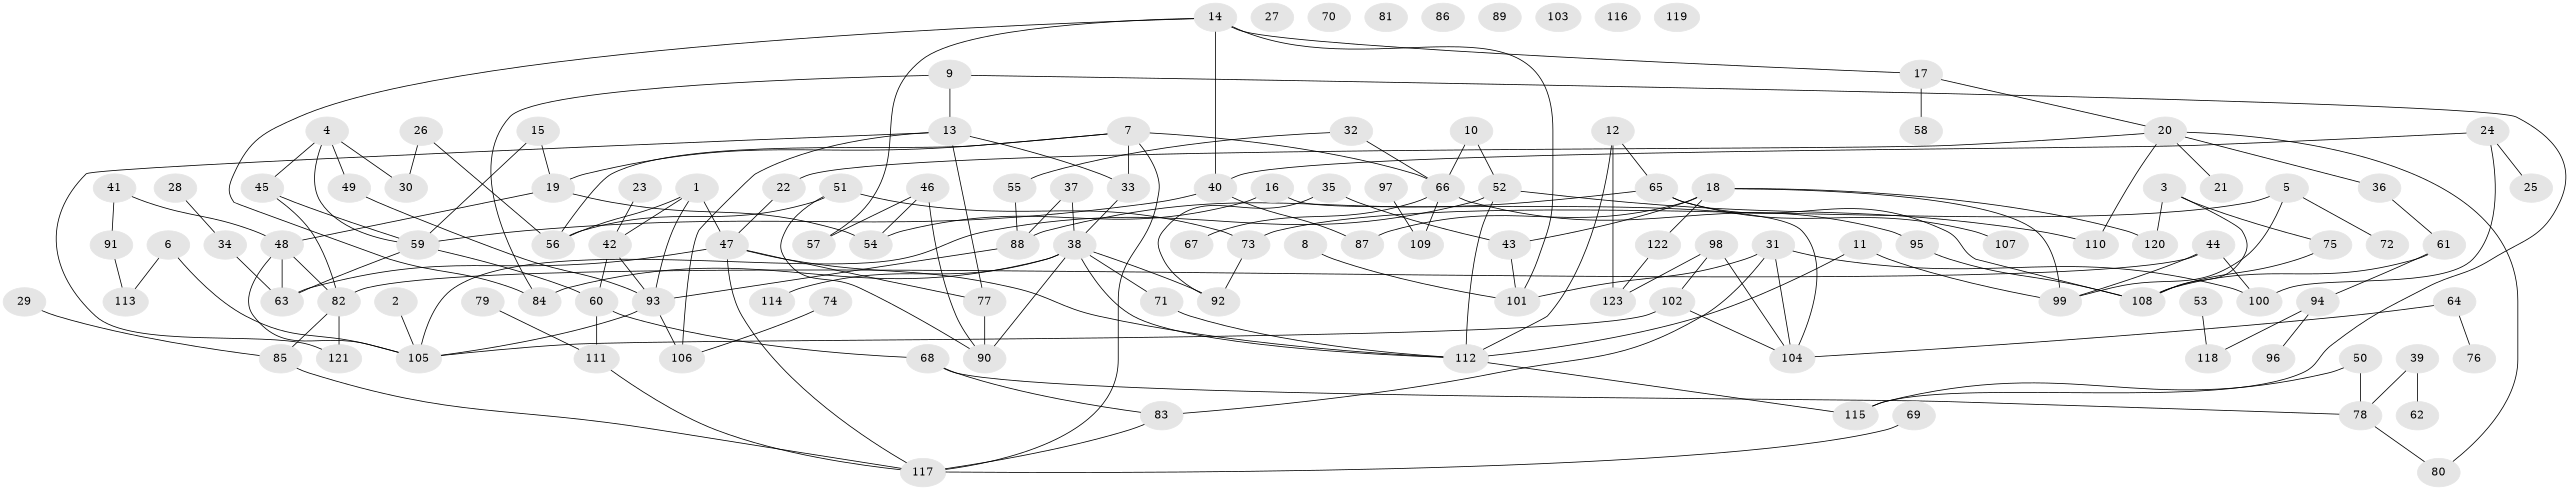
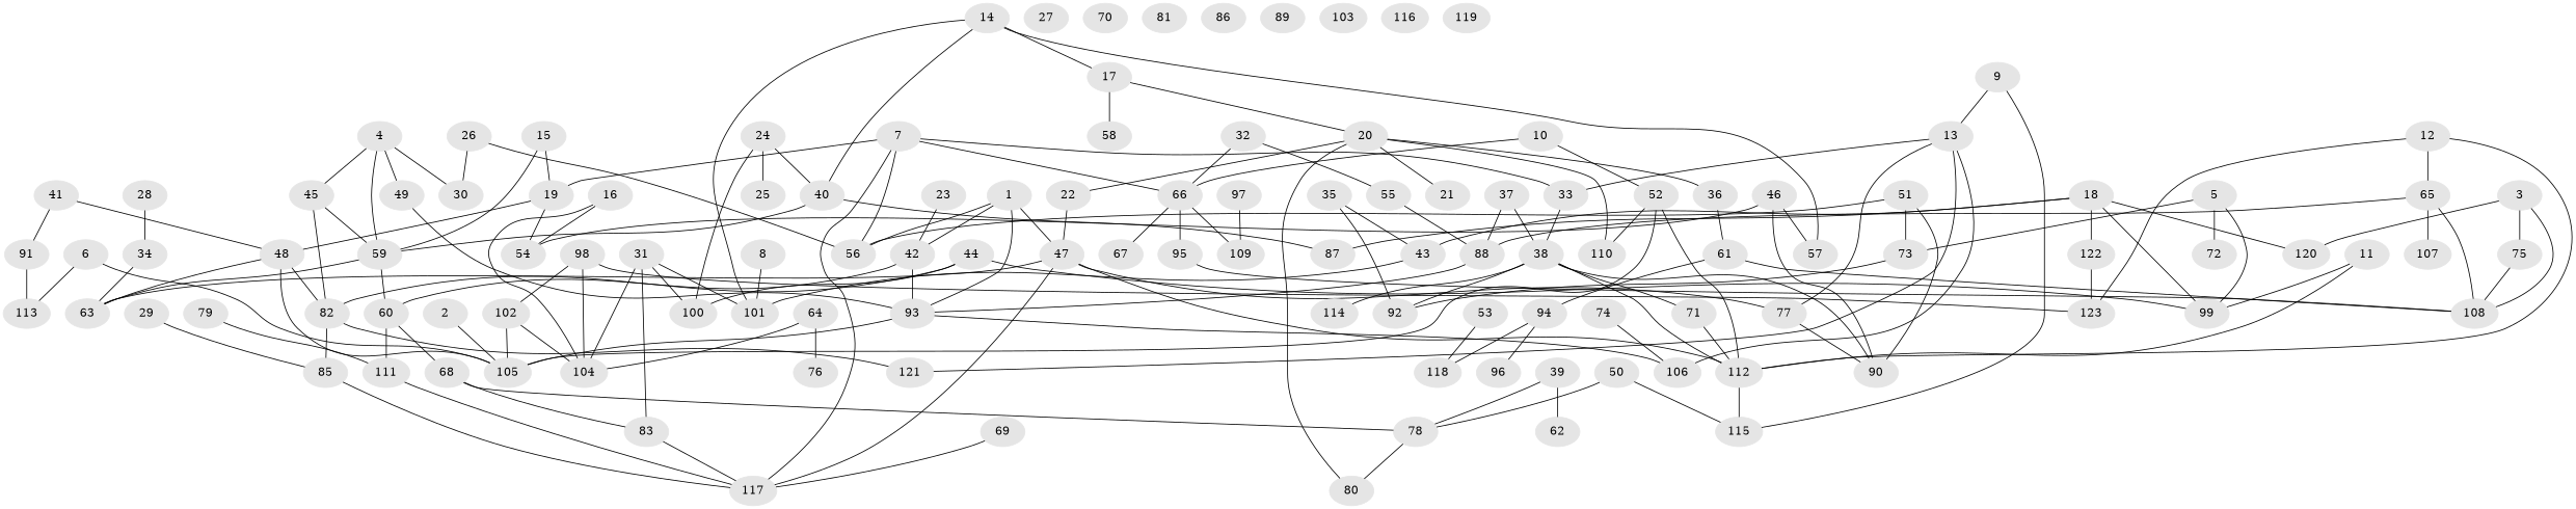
  graph {
    node [color=gray90 style=filled]
    1
    42
    47
    56
    93
    60
    117
    112
    77
    63
    105
    106
    2
    3
    75
    108
    120
    4
    30
    45
    49
    59
    82
    5
    72
    73
    99
    92
    6
    113
    7
    19
    33
    66
    54
    48
    38
    67
    95
    109
    8
    101
    9
    13
-   84
    115
    121
    10
    52
    110
    11
    12
    65
    123
    88
    107
    90
    14
    17
    40
    57
    20
    58
    87
    15
    16
    104
    21
    22
    36
    80
    18
    43
    122
    61
    23
    24
    25
    100
    26
    27
    28
    34
    29
    85
    31
    83
    32
    55
    71
    114
    35
    74
    94
    37
    39
    62
    78
    41
    91
    68
    111
    44
    46
    50
    51
    53
    118
    96
    64
    76
    69
    70
    79
    81
    86
    89
    97
    98
    102
    103
    116
    119
    1 -- 42
    1 -- 47
    1 -- 56
    1 -- 93
    42 -- 93
    42 -- 60
    47 -- 117
    47 -- 112
    47 -- 77
    47 -- 63
    93 -- 105
    93 -- 106
    60 -- 68
    60 -- 111
    112 -- 115
    77 -- 90
    2 -- 105
    3 -- 75
    3 -- 108
    3 -- 120
    75 -- 108
    4 -- 30
    4 -- 45
    4 -- 49
    4 -- 59
    45 -- 59
    45 -- 82
    49 -- 93
    59 -- 60
    59 -- 63
    82 -- 121
    82 -- 85
    5 -- 72
    5 -- 73
    5 -- 99
    73 -- 92
    6 -- 105
    6 -- 113
    7 -- 56
    7 -- 117
    7 -- 19
    7 -- 33
    7 -- 66
    19 -- 54
    19 -- 48
    33 -- 38
    66 -- 67
    66 -- 95
    66 -- 109
    48 -- 63
    48 -- 105
    48 -- 82
    38 -- 112
    38 -- 92
-   38 -- 84
    38 -- 90
    38 -- 71
    38 -- 114
    95 -- 108
    8 -- 101
    9 -- 13
-   9 -- 84
    9 -- 115
    13 -- 77
    13 -- 106
    13 -- 33
    13 -- 121
    10 -- 66
    10 -- 52
    52 -- 112
    52 -- 105
    52 -- 110
    11 -- 112
    11 -- 99
    12 -- 112
    12 -- 65
    12 -- 123
    65 -- 108
    65 -- 88
    65 -- 107
    88 -- 93
    14 -- 101
-   14 -- 84
    14 -- 17
    14 -- 40
    14 -- 57
    17 -- 20
    17 -- 58
    40 -- 59
    40 -- 87
    20 -- 110
    20 -- 21
    20 -- 22
    20 -- 36
    20 -- 80
    15 -- 59
    15 -- 19
    16 -- 54
    16 -- 104
    22 -- 47
    36 -- 61
    18 -- 120
    18 -- 99
    18 -- 87
    18 -- 43
    18 -- 122
    43 -- 101
    122 -- 123
    61 -- 108
    61 -- 94
    23 -- 42
    24 -- 40
    24 -- 25
    24 -- 100
    26 -- 56
    26 -- 30
    28 -- 34
    34 -- 63
    29 -- 85
    85 -- 117
    31 -- 101
    31 -- 104
    31 -- 100
    31 -- 83
    83 -- 117
    32 -- 66
    32 -- 55
    55 -- 88
    71 -- 112
    35 -- 92
    35 -- 43
    74 -- 106
    94 -- 118
    94 -- 96
    37 -- 38
    37 -- 88
    39 -- 62
    39 -- 78
    78 -- 80
    41 -- 48
    41 -- 91
    91 -- 113
    68 -- 83
    68 -- 78
    111 -- 117
    44 -- 82
    44 -- 99
    44 -- 100
    46 -- 54
    46 -- 90
    46 -- 57
    50 -- 115
    50 -- 78
    51 -- 56
    51 -- 73
    51 -- 90
    53 -- 118
    64 -- 104
    64 -- 76
    69 -- 117
    79 -- 111
    97 -- 109
    98 -- 123
    98 -- 104
    98 -- 102
    102 -- 105
    102 -- 104
  }
